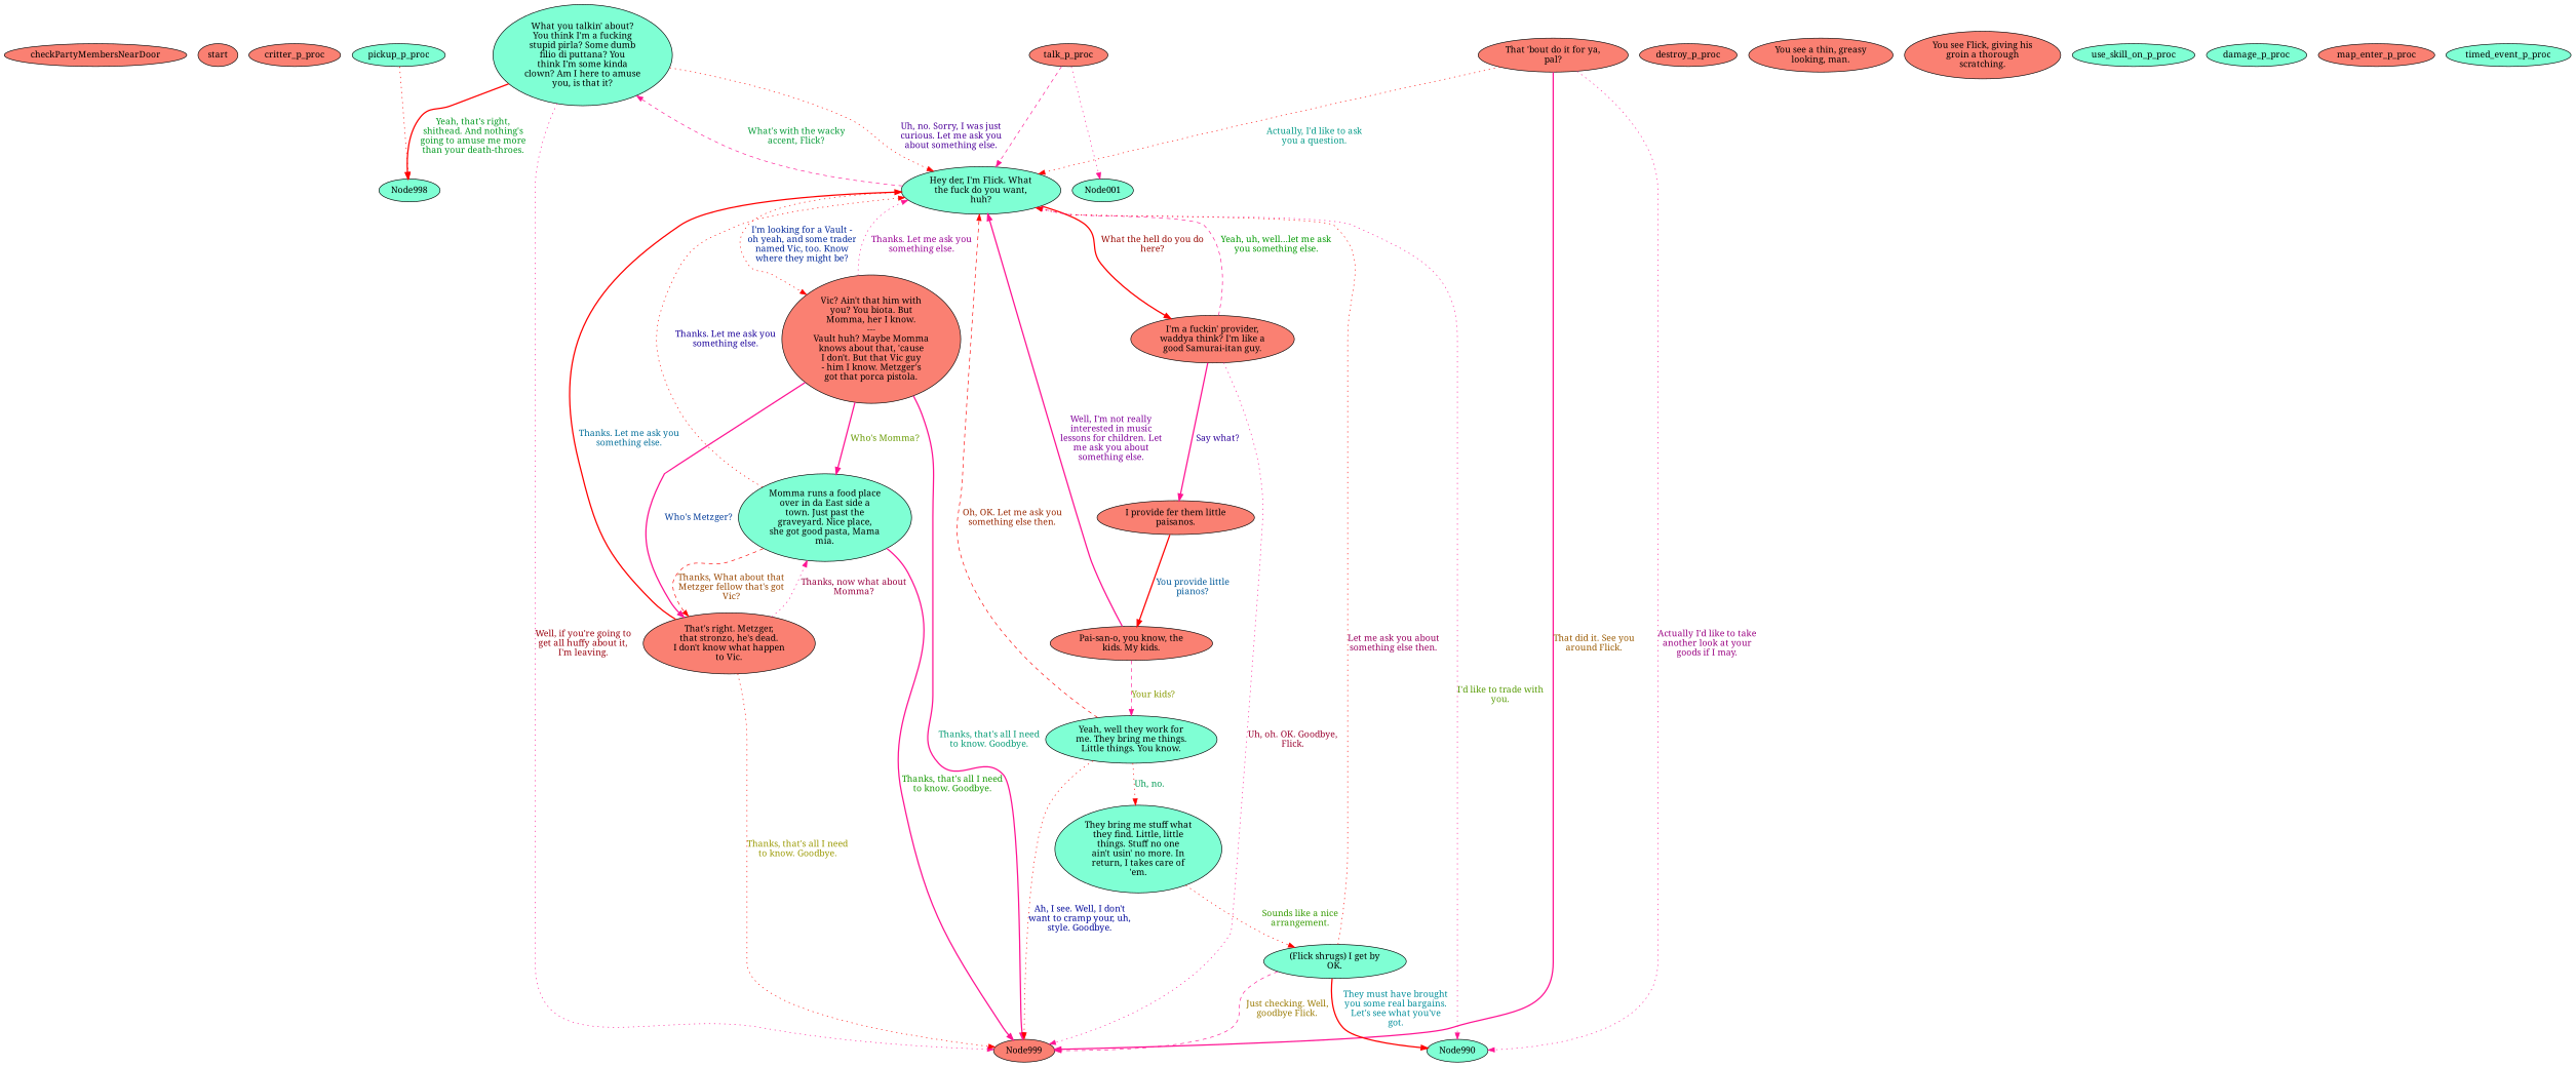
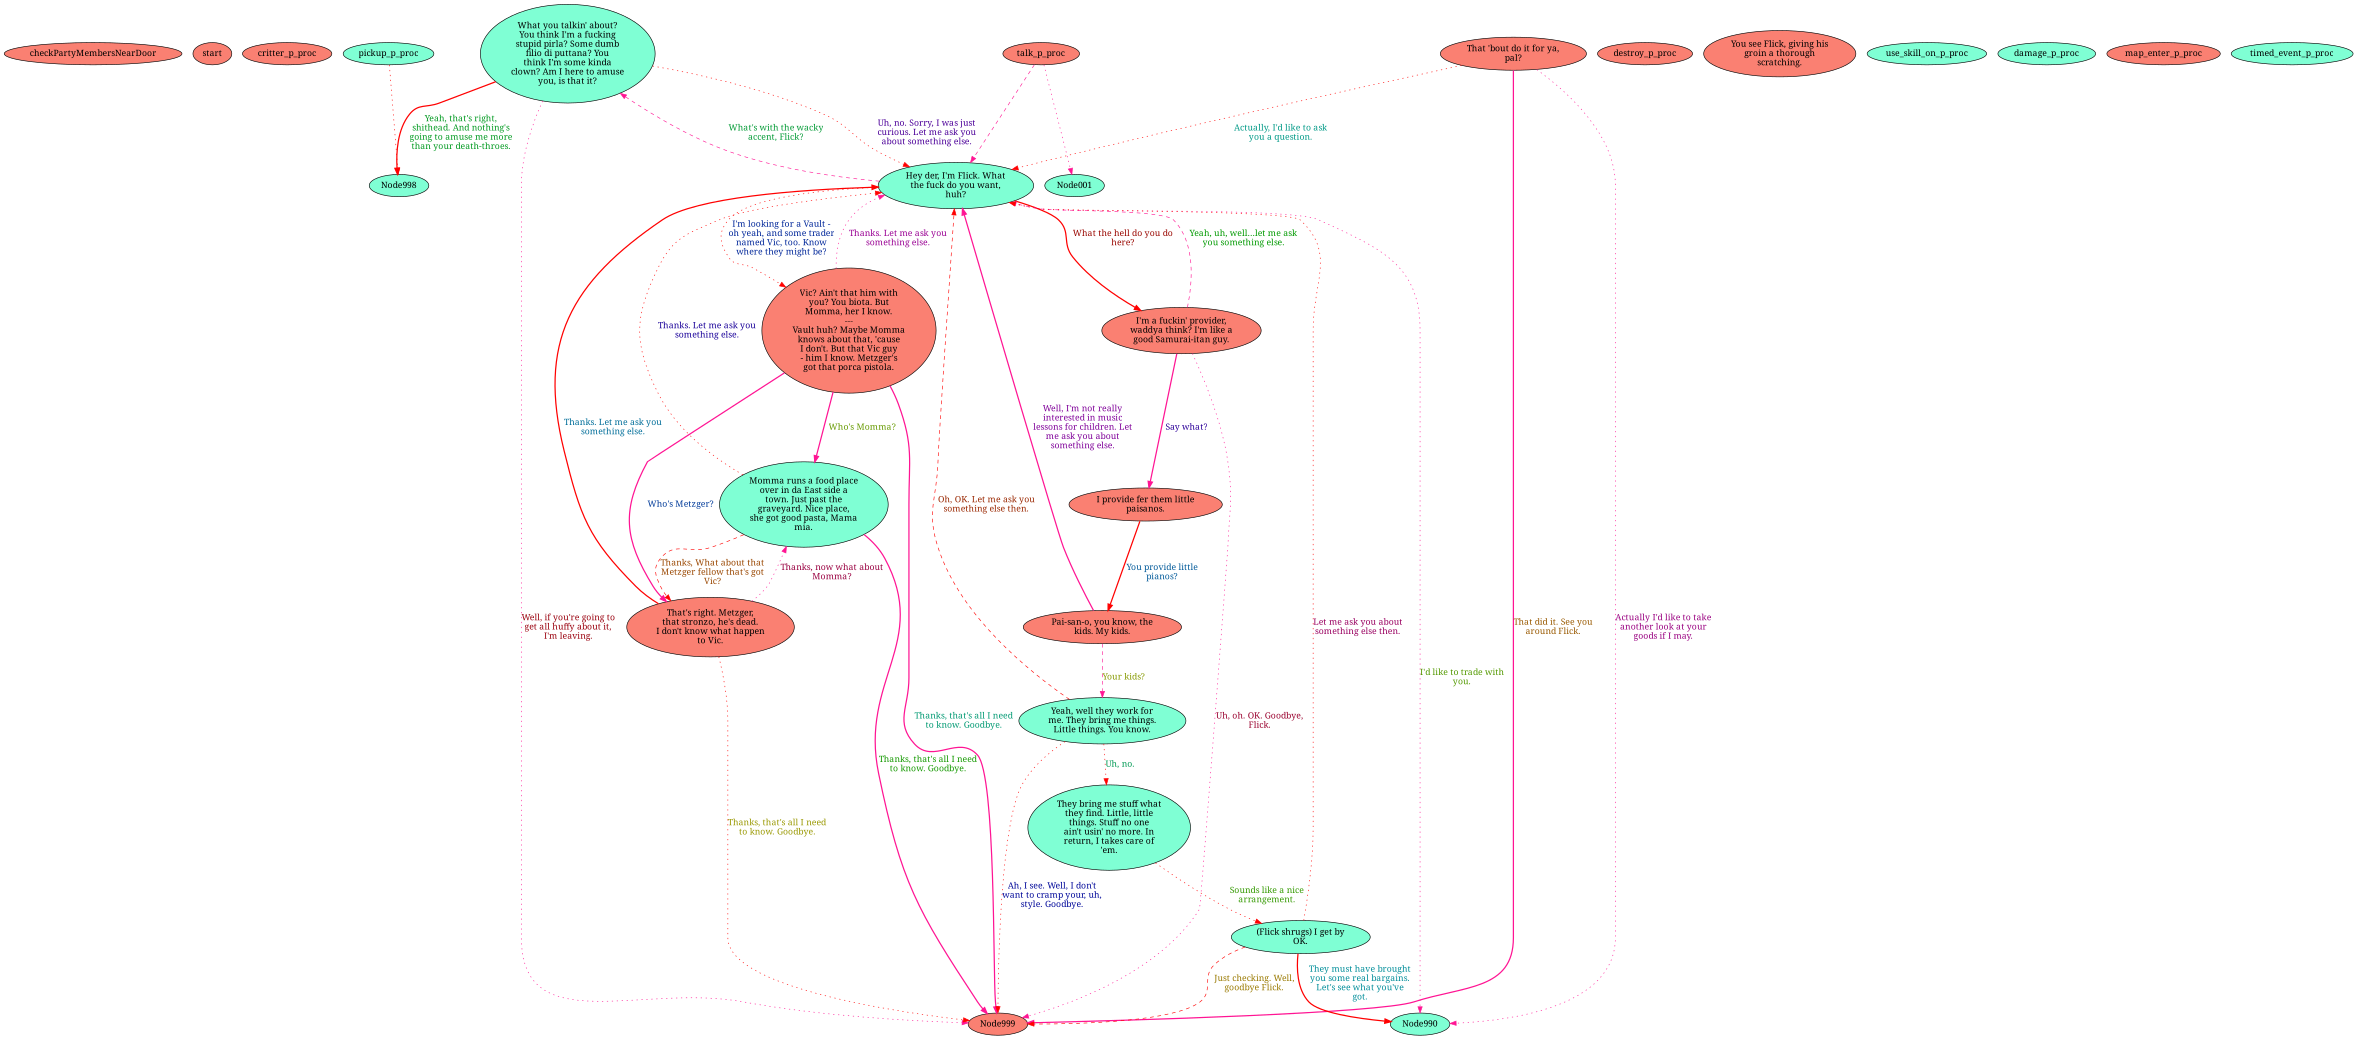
  digraph {
    fontname="Noto Serif"
    node [color="#000000" fillcolor=salmon fontname="Noto Serif" style=filled]
    edge [color=deeppink fontname="Noto Serif" style=dotted]
    checkPartyMembersNearDoor
    start
    critter_p_proc
    pickup_p_proc [fillcolor=aquamarine]
    Node998 [fillcolor=aquamarine]
    Node001 [fillcolor=aquamarine]
    talk_p_proc
    n8 [fillcolor=aquamarine label="Hey der, I'm Flick. What\nthe fuck do you want,\nhuh?"]
    n9 [fillcolor=aquamarine label="What you talkin' about?\nYou think I'm a fucking\nstupid pirla? Some dumb\nfilio di puttana? You\nthink I'm some kinda\nclown? Am I here to amuse\nyou, is that it?"]
    n10 [label="I'm a fuckin' provider,\nwaddya think? I'm like a\ngood Samurai-itan guy."]
    n11 [label="Vic? Ain't that him with\nyou? You biota. But\nMomma, her I know.\n---\nVault huh? Maybe Momma\nknows about that, 'cause\nI don't. But that Vic guy\n- him I know. Metzger's\ngot that porca pistola."]
    Node990 [fillcolor=aquamarine]
    Node999
    n14 [label="I provide fer them little\npaisanos."]
    n15 [label="That's right. Metzger,\nthat stronzo, he's dead.\nI don't know what happen\nto Vic."]
    n16 [fillcolor=aquamarine label="Momma runs a food place\nover in da East side a\ntown. Just past the\ngraveyard. Nice place,\nshe got good pasta, Mama\nmia."]
    destroy_p_proc
-   n18 [label="You see a thin, greasy\nlooking, man."]
    n19 [label="You see Flick, giving his\ngroin a thorough\nscratching."]
    use_skill_on_p_proc [fillcolor=aquamarine]
    damage_p_proc [fillcolor=aquamarine]
    map_enter_p_proc
    timed_event_p_proc [fillcolor=aquamarine]
    n24 [label="Pai-san-o, you know, the\nkids. My kids."]
    n25 [label="That 'bout do it for ya,\npal?"]
    n26 [fillcolor=aquamarine label="Yeah, well they work for\nme. They bring me things.\nLittle things. You know."]
    n27 [fillcolor=aquamarine label="They bring me stuff what\nthey find. Little, little\nthings. Stuff no one\nain't usin' no more. In\nreturn, I takes care of\n'em."]
    n28 [fillcolor=aquamarine label="(Flick shrugs) I get by\nOK."]
    pickup_p_proc -> Node998 [color=red]
    talk_p_proc -> Node001
    talk_p_proc -> n8 [style=dashed]
    n8 -> n9 [fontcolor="#009933" label="What's with the wacky\naccent, Flick?" style=dashed]
    n8 -> n10 [color=red fontcolor="#990600" label="What the hell do you do\nhere?" style=bold]
    n8 -> n11 [color=red fontcolor="#002699" label="I'm looking for a Vault -\noh yeah, and some trader\nnamed Vic, too. Know\nwhere they might be?"]
    n8 -> Node990 [fontcolor="#539900" label="I'd like to trade with\nyou."]
    n9 -> Node998 [color=red fontcolor="#00991F" label="Yeah, that's right,\nshithead. And nothing's\ngoing to amuse me more\nthan your death-throes." style=bold]
    n9 -> n8 [color=red fontcolor="#4C0099" label="Uh, no. Sorry, I was just\ncurious. Let me ask you\nabout something else."]
    n9 -> Node999 [fontcolor="#99000D" label="Well, if you're going to\nget all huffy about it,\nI'm leaving."]
    n10 -> n8 [fontcolor="#009900" label="Yeah, uh, well…let me ask\nyou something else." style=dashed]
    n10 -> Node999 [fontcolor="#99002D" label="Uh, oh. OK. Goodbye,\nFlick."]
    n10 -> n14 [fontcolor="#2C0099" label="Say what?" style=bold]
    n11 -> n8 [fontcolor="#990093" label="Thanks. Let me ask you\nsomething else."]
    n11 -> Node999 [fontcolor="#009972" label="Thanks, that's all I need\nto know. Goodbye." style=bold]
    n11 -> n15 [fontcolor="#003A99" label="Who's Metzger?" style=bold]
    n11 -> n16 [fontcolor="#669900" label="Who's Momma?" style=bold]
    n14 -> n24 [color=red fontcolor="#005999" label="You provide little\npianos?" style=bold]
    n15 -> n8 [color=red fontcolor="#006D99" label="Thanks. Let me ask you\nsomething else." style=bold]
    n15 -> Node999 [color=red fontcolor="#999800" label="Thanks, that's all I need\nto know. Goodbye."]
    n15 -> n16 [fontcolor="#990040" label="Thanks, now what about\nMomma?"]
    n16 -> n8 [color=red fontcolor="#190099" label="Thanks. Let me ask you\nsomething else."]
    n16 -> Node999 [fontcolor="#149900" label="Thanks, that's all I need\nto know. Goodbye." style=bold]
    n16 -> n15 [color=red fontcolor="#994600" label="Thanks, What about that\nMetzger fellow that's got\nVic?" style=dashed]
    n24 -> n8 [fontcolor="#7F0099" label="Well, I'm not really\ninterested in music\nlessons for children. Let\nme ask you about\nsomething else." style=bold]
    n24 -> n26 [fontcolor="#869900" label="Your kids?" style=dashed]
    n25 -> n8 [color=red fontcolor="#009986" label="Actually, I'd like to ask\nyou a question."]
    n25 -> Node990 [fontcolor="#990080" label="Actually I'd like to take\nanother look at your\ngoods if I may."]
    n25 -> Node999 [fontcolor="#995900" label="That did it. See you\naround Flick." style=bold]
    n26 -> n8 [color=red fontcolor="#992600" label="Oh, OK. Let me ask you\nsomething else then." style=dashed]
    n26 -> Node999 [color=red fontcolor="#000799" label="Ah, I see. Well, I don't\nwant to cramp your, uh,\nstyle. Goodbye."]
    n26 -> n27 [color=red fontcolor="#009953" label="Uh, no."]
    n27 -> n28 [color=red fontcolor="#339900" label="Sounds like a nice\narrangement."]
    n28 -> n8 [color=red fontcolor="#990060" label="Let me ask you about\nsomething else then."]
    n28 -> Node990 [color=red fontcolor="#008D99" label="They must have brought\nyou some real bargains.\nLet's see what you've\ngot." style=bold]
-   n28 -> Node999 [fontcolor="#997900" label="Just checking. Well,\ngoodbye Flick." style=dashed]
+   n28 -> Node999 [color=red fontcolor="#997900" label="Just checking. Well,\ngoodbye Flick." style=dashed]
  }
